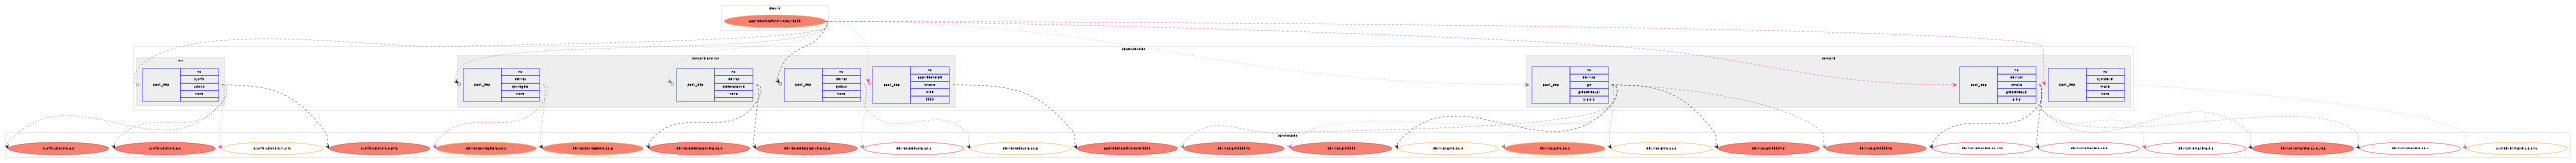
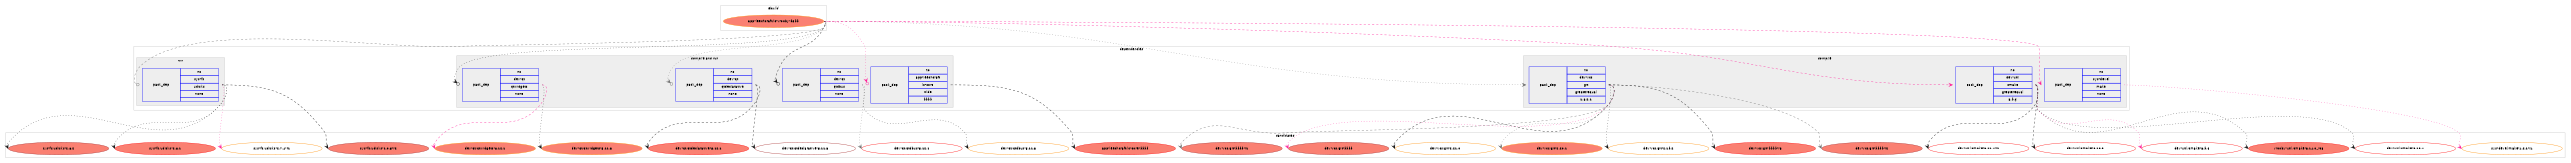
  digraph {
    compound=true
    concentrate=true
    fontname=Helvetica
    fontsize=10
    newrank=true
    rankdir=TB
    ranksep=1.5
    node [color=red fillcolor=salmon fontname=Helvetica fontsize=10 style=filled]
    edge [arrowhead=vee color=black headport=w style=dotted tailport=e weight=100]
    n1 [color=darkorange label="app-leechcraft/lc-vrooby-9599" width=4]
    n2 [color=blue label=<<TABLE BORDER="0" CELLBORDER="1" CELLSPACING="0" CELLPADDING="4" WIDTH="220"><TR><TD ROWSPAN="6" CELLPADDING="30">pack_dep</TD></TR><TR><TD WIDTH="110">no</TD></TR><TR><TD>sys-devel</TD></TR><TR><TD>make</TD></TR><TR><TD>none</TD></TR><TR><TD></TD></TR></TABLE>> shape=none fillcolor="" style=""]
    n3 [color=blue label=<<TABLE BORDER="0" CELLBORDER="1" CELLSPACING="0" CELLPADDING="4" WIDTH="220"><TR><TD ROWSPAN="6" CELLPADDING="30">pack_dep</TD></TR><TR><TD WIDTH="110">no</TD></TR><TR><TD>dev-util</TD></TR><TR><TD>cmake</TD></TR><TR><TD>greaterequal</TD></TR><TR><TD>3.9.6</TD></TR></TABLE>> shape=none fillcolor="" style=""]
    n4 [color=blue label=<<TABLE BORDER="0" CELLBORDER="1" CELLSPACING="0" CELLPADDING="4" WIDTH="220"><TR><TD ROWSPAN="6" CELLPADDING="30">pack_dep</TD></TR><TR><TD WIDTH="110">no</TD></TR><TR><TD>dev-vcs</TD></TR><TR><TD>git</TD></TR><TR><TD>greaterequal</TD></TR><TR><TD>1.8.2.1</TD></TR></TABLE>> shape=none fillcolor="" style=""]
    n5 [color=blue label=<<TABLE BORDER="0" CELLBORDER="1" CELLSPACING="0" CELLPADDING="4" WIDTH="220"><TR><TD ROWSPAN="6" CELLPADDING="30">pack_dep</TD></TR><TR><TD WIDTH="110">no</TD></TR><TR><TD>app-leechcraft</TD></TR><TR><TD>lc-core</TD></TR><TR><TD>tilde</TD></TR><TR><TD>9999</TD></TR></TABLE>> shape=none fillcolor="" style=""]
    n6 [color=blue label=<<TABLE BORDER="0" CELLBORDER="1" CELLSPACING="0" CELLPADDING="4" WIDTH="220"><TR><TD ROWSPAN="6" CELLPADDING="30">pack_dep</TD></TR><TR><TD WIDTH="110">no</TD></TR><TR><TD>dev-qt</TD></TR><TR><TD>qtdbus</TD></TR><TR><TD>none</TD></TR><TR><TD></TD></TR></TABLE>> shape=none fillcolor="" style=""]
    n7 [color=blue label=<<TABLE BORDER="0" CELLBORDER="1" CELLSPACING="0" CELLPADDING="4" WIDTH="220"><TR><TD ROWSPAN="6" CELLPADDING="30">pack_dep</TD></TR><TR><TD WIDTH="110">no</TD></TR><TR><TD>dev-qt</TD></TR><TR><TD>qtdeclarative</TD></TR><TR><TD>none</TD></TR><TR><TD></TD></TR></TABLE>> shape=none fillcolor="" style=""]
    n8 [color=blue label=<<TABLE BORDER="0" CELLBORDER="1" CELLSPACING="0" CELLPADDING="4" WIDTH="220"><TR><TD ROWSPAN="6" CELLPADDING="30">pack_dep</TD></TR><TR><TD WIDTH="110">no</TD></TR><TR><TD>dev-qt</TD></TR><TR><TD>qtwidgets</TD></TR><TR><TD>none</TD></TR><TR><TD></TD></TR></TABLE>> shape=none fillcolor="" style=""]
    n9 [color=blue label=<<TABLE BORDER="0" CELLBORDER="1" CELLSPACING="0" CELLPADDING="4" WIDTH="220"><TR><TD ROWSPAN="6" CELLPADDING="30">pack_dep</TD></TR><TR><TD WIDTH="110">no</TD></TR><TR><TD>sys-fs</TD></TR><TR><TD>udisks</TD></TR><TR><TD>none</TD></TR><TR><TD></TD></TR></TABLE>> shape=none fillcolor="" style=""]
    n10 [fillcolor=white label="dev-util/cmake-3.10.3" width=4]
    n11 [fillcolor=white label="dev-util/cmake-3.11.4-r1" width=4]
    n12 [fillcolor=white label="dev-util/cmake-3.13.4" width=4]
-   n13 [label="dev-util/cmake-3.14.0_rc3" width=4]
+   n13 [label="vrooby-util/cmake-3.14.0_rc3" width=4]
    n14 [fillcolor=white label="dev-util/cmake-3.9.6" width=4]
-   n15 [color=darkorange fillcolor=white label="dev-vcs/git-2.14.2" width=4]
+   n15 [color=darkorange fillcolor=white label="dev-vcs/git-2.19.2" width=4]
    n16 [color=darkorange label="dev-vcs/git-2.20.1" width=4]
    n17 [color=darkorange fillcolor=white label="dev-vcs/git-2.21.0" width=4]
    n18 [color=brown label="dev-vcs/git-9999" width=4]
    n19 [color=brown label="dev-vcs/git-9999-r1" width=4]
    n20 [color=brown label="dev-vcs/git-9999-r2" width=4]
    n21 [label="dev-vcs/git-9999-r3" width=4]
    n22 [color=darkorange fillcolor=white label="sys-devel/make-4.2.1-r4" width=4]
    n23 [label="app-leechcraft/lc-core-9999" width=4]
    n24 [color=darkorange fillcolor=white label="dev-qt/qtdbus-5.11.3" width=4]
    n25 [fillcolor=white label="dev-qt/qtdbus-5.12.1" width=4]
-   n26 [color=brown label="dev-qt/qtdeclarative-5.11.3" width=4]
+   n26 [color=brown fillcolor=white label="dev-qt/qtdeclarative-5.11.3" width=4]
    n27 [label="dev-qt/qtdeclarative-5.12.1" width=4]
    n28 [color=darkorange label="dev-qt/qtwidgets-5.11.3" width=4]
    n29 [color=darkorange label="dev-qt/qtwidgets-8.12.1" width=4]
    n30 [color=brown label="sys-fs/udisks-1.0.5-r2" width=4]
    n31 [color=darkorange fillcolor=white label="sys-fs/udisks-2.7.4-r1" width=4]
    n32 [label="sys-fs/udisks-2.8.1" width=4]
    n33 [color=brown label="sys-fs/udisks-2.8.2" width=4]
    subgraph cluster_1 {
      color=gray
      label=<<i>ebuild</i>>
      rank=same
      n1
    }
    subgraph cluster_2 {
      color=gray
      label=<<i>dependencies</i>>
      subgraph cluster_3 {
        color=gray
        fillcolor="#eeeeee"
        label=<<i>compile</i>>
        style=filled
        subgraph sub_4 {
          color=gray
          fillcolor="#eeeeee"
          label=<<i>compile</i>>
          style=filled
          n2
        }
        subgraph sub_5 {
          color=gray
          fillcolor="#eeeeee"
          label=<<i>compile</i>>
          style=filled
          n3
        }
        subgraph sub_6 {
          color=gray
          fillcolor="#eeeeee"
          label=<<i>compile</i>>
          style=filled
          n4
        }
      }
      subgraph cluster_7 {
        color=gray
        fillcolor="#eeeeee"
        label=<<i>compile and run</i>>
        style=filled
        subgraph sub_8 {
          color=gray
          fillcolor="#eeeeee"
          label=<<i>compile and run</i>>
          style=filled
          n5
        }
        subgraph sub_9 {
          color=gray
          fillcolor="#eeeeee"
          label=<<i>compile and run</i>>
          style=filled
          n6
        }
        subgraph sub_10 {
          color=gray
          fillcolor="#eeeeee"
          label=<<i>compile and run</i>>
          style=filled
          n7
        }
        subgraph sub_11 {
          color=gray
          fillcolor="#eeeeee"
          label=<<i>compile and run</i>>
          style=filled
          n8
        }
      }
      subgraph cluster_12 {
        color=gray
        fillcolor="#eeeeee"
        label=<<i>run</i>>
        style=filled
        subgraph sub_13 {
          color=gray
          fillcolor="#eeeeee"
          label=<<i>run</i>>
          style=filled
          n9
        }
      }
    }
    subgraph cluster_14 {
      color=gray
      label=<<i>candidates</i>>
      rank=same
      subgraph sub_15 {
        color=black
        label=<<i>candidates</i>>
        nodesep=1
        rank=same
        n10
        n11
        n12
        n13
        n14
      }
      subgraph sub_16 {
        color=black
        label=<<i>candidates</i>>
        nodesep=1
        rank=same
        n15
        n16
        n17
        n18
        n19
        n20
        n21
      }
      subgraph sub_17 {
        color=black
        label=<<i>candidates</i>>
        nodesep=1
        rank=same
        n22
      }
      subgraph sub_18 {
        color=black
        label=<<i>candidates</i>>
        nodesep=1
        rank=same
        n23
      }
      subgraph sub_19 {
        color=black
        label=<<i>candidates</i>>
        nodesep=1
        rank=same
        n24
        n25
      }
      subgraph sub_20 {
        color=black
        label=<<i>candidates</i>>
        nodesep=1
        rank=same
        n26
        n27
      }
      subgraph sub_21 {
        color=black
        label=<<i>candidates</i>>
        nodesep=1
        rank=same
        n28
        n29
      }
      subgraph sub_22 {
        color=black
        label=<<i>candidates</i>>
        nodesep=1
        rank=same
        n30
        n31
        n32
        n33
      }
    }
    n1 -> n2 [color=deeppink style=dashed weight=20]
    n1 -> n3 [color=deeppink style=dashed weight=20]
    n1 -> n4 [color=gray40 weight=20]
    n1 -> n5 [arrowhead=odotvee color=deeppink weight=20]
    n1 -> n6 [arrowhead=odotvee style=dashed weight=20]
    n1 -> n7 [arrowhead=odotvee color=gray40 weight=20]
    n1 -> n8 [arrowhead=odotvee weight=20]
    n1 -> n9 [arrowhead=odot color=gray40 style=dashed weight=20]
    n2 -> n22 [color=deeppink]
    n3 -> n10 [style=dashed]
    n3 -> n11 [style=dashed]
    n3 -> n12
    n3 -> n13
    n3 -> n14 [color=deeppink]
    n4 -> n15
    n4 -> n16 [color=gray40]
    n4 -> n17 [style=dashed]
    n4 -> n18 [color=deeppink]
    n4 -> n19 [color=gray40 style=dashed]
    n4 -> n20 [color=gray40 style=dashed]
    n4 -> n21 [style=dashed]
    n5 -> n23 [style=dashed]
    n6 -> n24
    n6 -> n25 [color=gray40]
    n7 -> n26 [style=dashed]
    n7 -> n27 [style=dashed]
    n8 -> n28
    n8 -> n29 [color=deeppink style=dashed]
    n9 -> n30 [style=dashed]
    n9 -> n31 [color=deeppink]
    n9 -> n32
    n9 -> n33
  }
